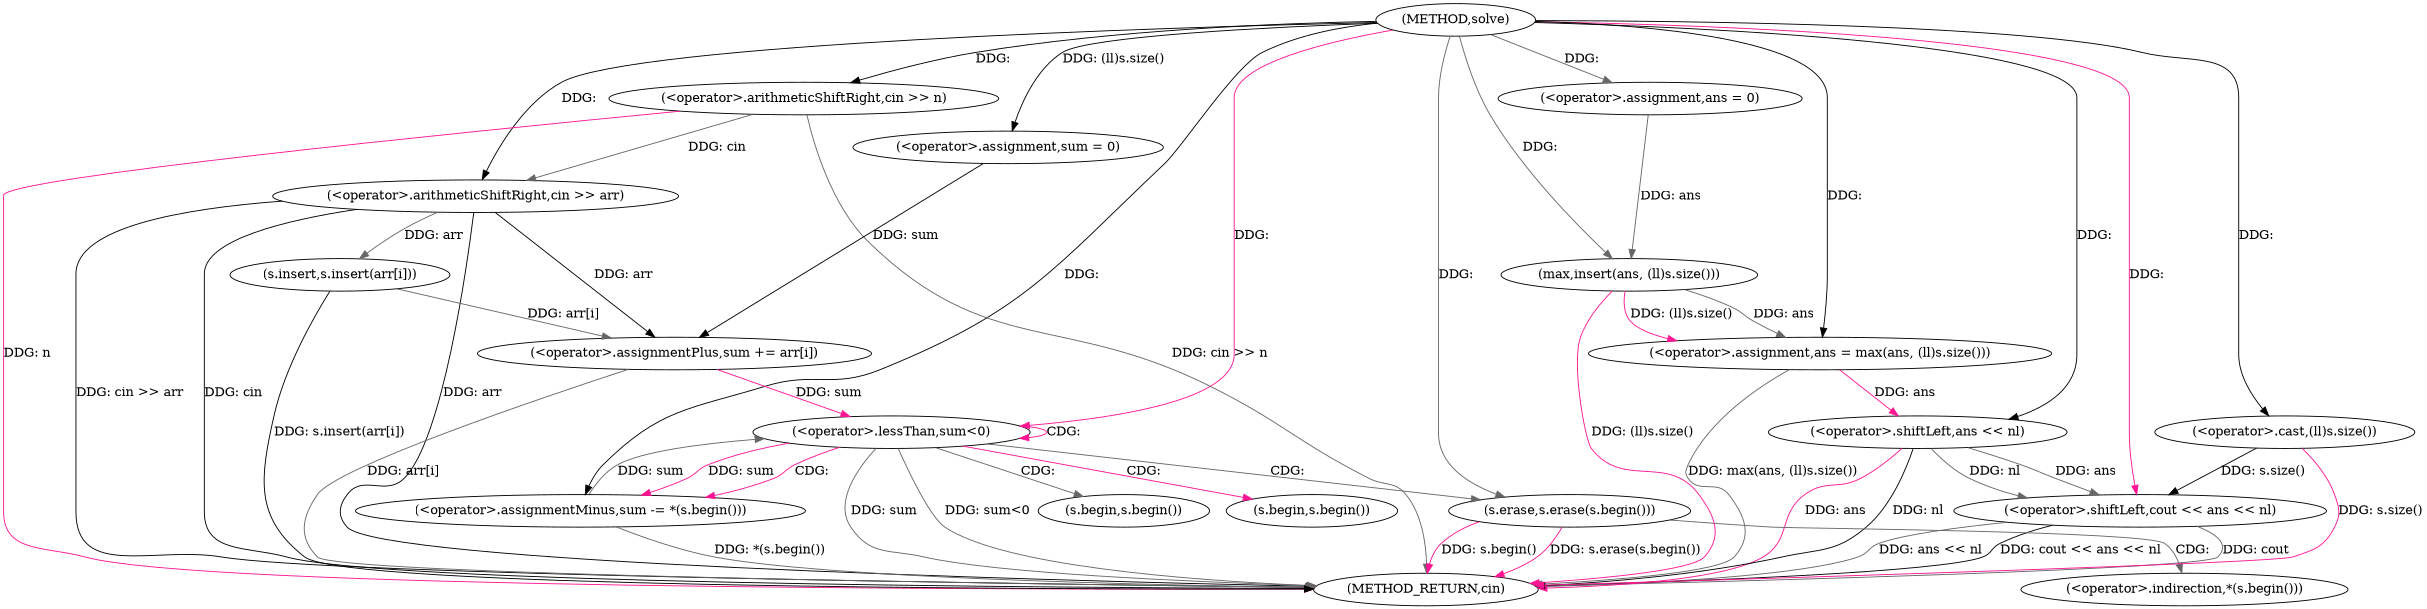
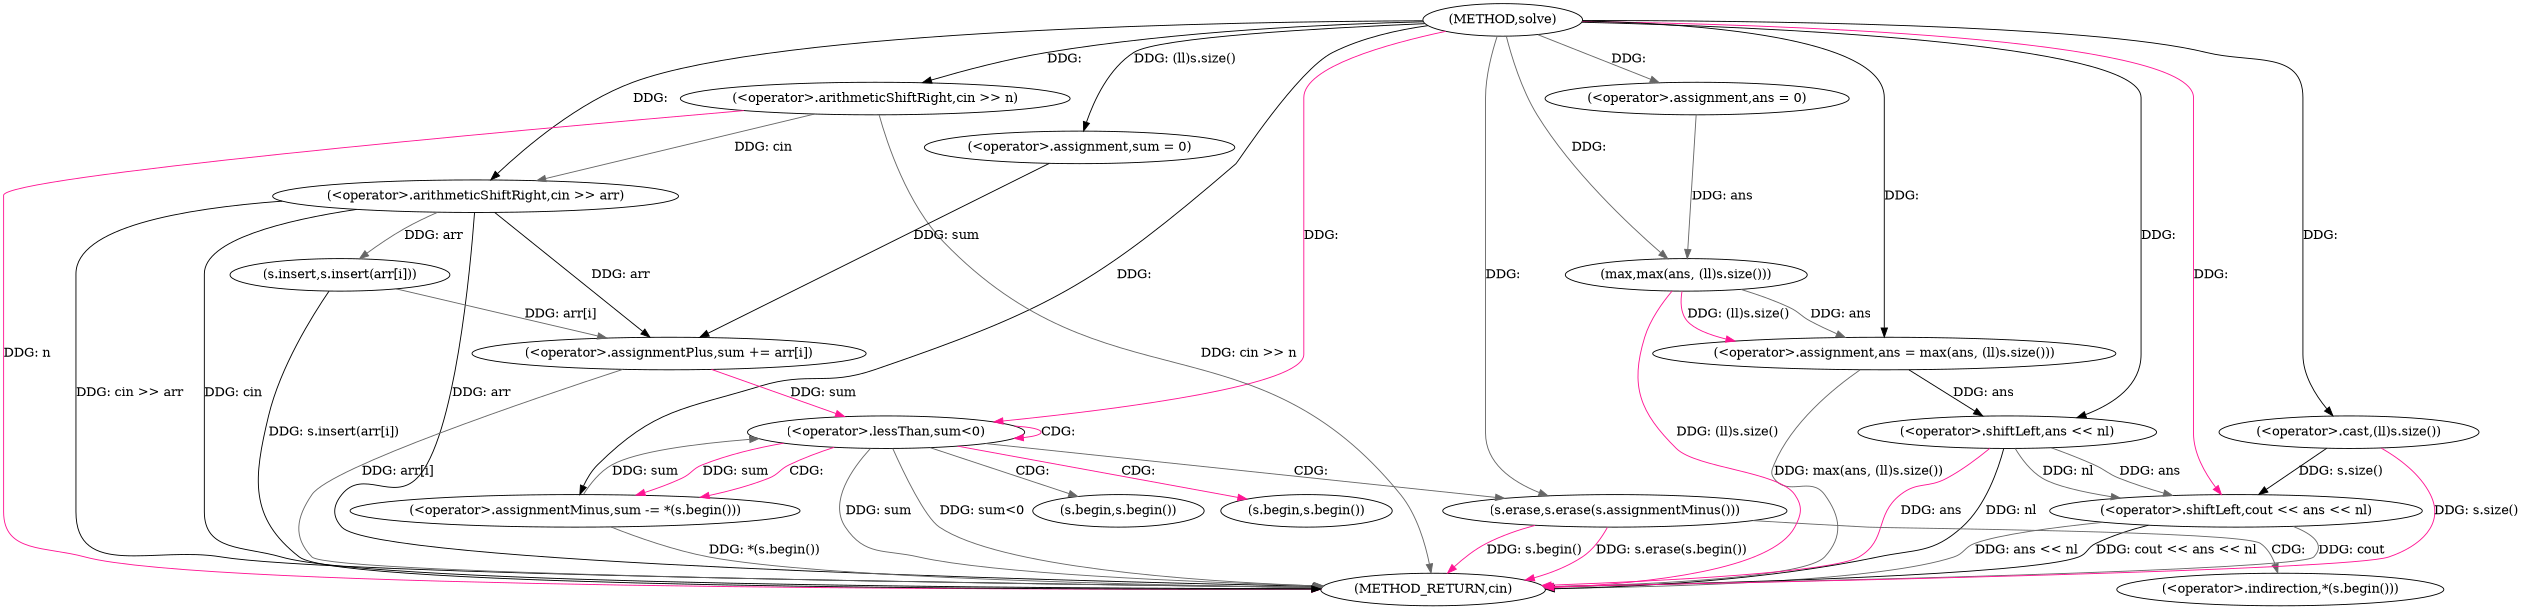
  digraph {
    fontname="DejaVu Serif"
    node [fontname="DejaVu Serif"]
    edge [color=gray40 fontname="DejaVu Serif"]
    n1 [label="(METHOD,solve)"]
    n2 [label="(<operator>.arithmeticShiftRight,cin >> n)"]
    n3 [label="(<operator>.arithmeticShiftRight,cin >> arr)"]
    n4 [label="(<operator>.assignment,sum = 0)"]
    n5 [label="(<operator>.assignment,ans = 0)"]
    n6 [label="(<operator>.shiftLeft,cout << ans << nl)"]
    n7 [label="(<operator>.assignment,ans = max(ans, (ll)s.size()))"]
    n8 [label="(<operator>.lessThan,sum<0)"]
    n9 [label="(<operator>.shiftLeft,ans << nl)"]
    n10 [label="(<operator>.assignmentMinus,sum -= *(s.begin()))"]
-   n11 [label="(s.erase,s.erase(s.begin()))"]
-   n12 [label="(max,insert(ans, (ll)s.size()))"]
+   n11 [label="(s.erase,s.erase(s.assignmentMinus()))"]
+   n12 [label="(max,max(ans, (ll)s.size()))"]
    n13 [label="(<operator>.cast,(ll)s.size())"]
    n14 [label="(METHOD_RETURN,cin)"]
    n15 [label="(<operator>.assignmentPlus,sum += arr[i])"]
    n16 [label="(s.insert,s.insert(arr[i]))"]
    n17 [label="(s.begin,s.begin())"]
    n18 [label="(s.begin,s.begin())"]
    n19 [label="(<operator>.indirection,*(s.begin()))"]
    n1 -> n2 [color=black label="DDG: "]
    n1 -> n3 [color=black label="DDG: "]
    n1 -> n4 [color=black label="DDG: (ll)s.size()"]
    n1 -> n5 [label="DDG: "]
    n1 -> n6 [color=deeppink label="DDG: "]
    n1 -> n7 [color=black label="DDG: "]
    n1 -> n8 [color=deeppink label="DDG: "]
    n1 -> n9 [color=black label="DDG: "]
    n1 -> n10 [color=black label="DDG: "]
    n1 -> n11 [label="DDG: "]
    n1 -> n12 [label="DDG: "]
    n1 -> n13 [color=black label="DDG: "]
    n2 -> n3 [label="DDG: cin"]
    n2 -> n14 [color=deeppink label="DDG: n"]
    n2 -> n14 [label="DDG: cin >> n"]
    n3 -> n14 [color=black label="DDG: cin"]
    n3 -> n14 [color=black label="DDG: arr"]
    n3 -> n14 [color=black label="DDG: cin >> arr"]
    n3 -> n15 [color=black label="DDG: arr"]
    n3 -> n16 [label="DDG: arr"]
    n4 -> n15 [color=black label="DDG: sum"]
    n5 -> n12 [label="DDG: ans"]
    n6 -> n14 [label="DDG: ans << nl"]
    n6 -> n14 [color=black label="DDG: cout << ans << nl"]
    n6 -> n14 [label="DDG: cout"]
-   n7 -> n9 [color=deeppink label="DDG: ans"]
+   n7 -> n9 [color=black label="DDG: ans"]
    n7 -> n14 [label="DDG: max(ans, (ll)s.size())"]
    n8 -> n8 [color=deeppink label="CDG: "]
    n8 -> n10 [color=deeppink label="DDG: sum"]
    n8 -> n10 [color=deeppink label="CDG: "]
    n8 -> n11 [label="CDG: "]
    n8 -> n14 [label="DDG: sum"]
    n8 -> n14 [label="DDG: sum<0"]
    n8 -> n17 [label="CDG: "]
    n8 -> n18 [color=deeppink label="CDG: "]
    n9 -> n6 [label="DDG: nl"]
    n9 -> n6 [label="DDG: ans"]
    n9 -> n14 [color=deeppink label="DDG: ans"]
    n9 -> n14 [color=black label="DDG: nl"]
    n10 -> n8 [label="DDG: sum"]
    n10 -> n14 [label="DDG: *(s.begin())"]
    n11 -> n14 [color=deeppink label="DDG: s.begin()"]
    n11 -> n14 [color=deeppink label="DDG: s.erase(s.begin())"]
    n11 -> n19 [label="CDG: "]
    n12 -> n7 [color=deeppink label="DDG: (ll)s.size()"]
    n12 -> n7 [label="DDG: ans"]
    n12 -> n14 [color=deeppink label="DDG: (ll)s.size()"]
    n13 -> n6 [color=black label="DDG: s.size()"]
    n13 -> n14 [color=deeppink label="DDG: s.size()"]
    n15 -> n8 [color=deeppink label="DDG: sum"]
    n15 -> n14 [label="DDG: arr[i]"]
    n16 -> n14 [color=black label="DDG: s.insert(arr[i])"]
    n16 -> n15 [label="DDG: arr[i]"]
  }
